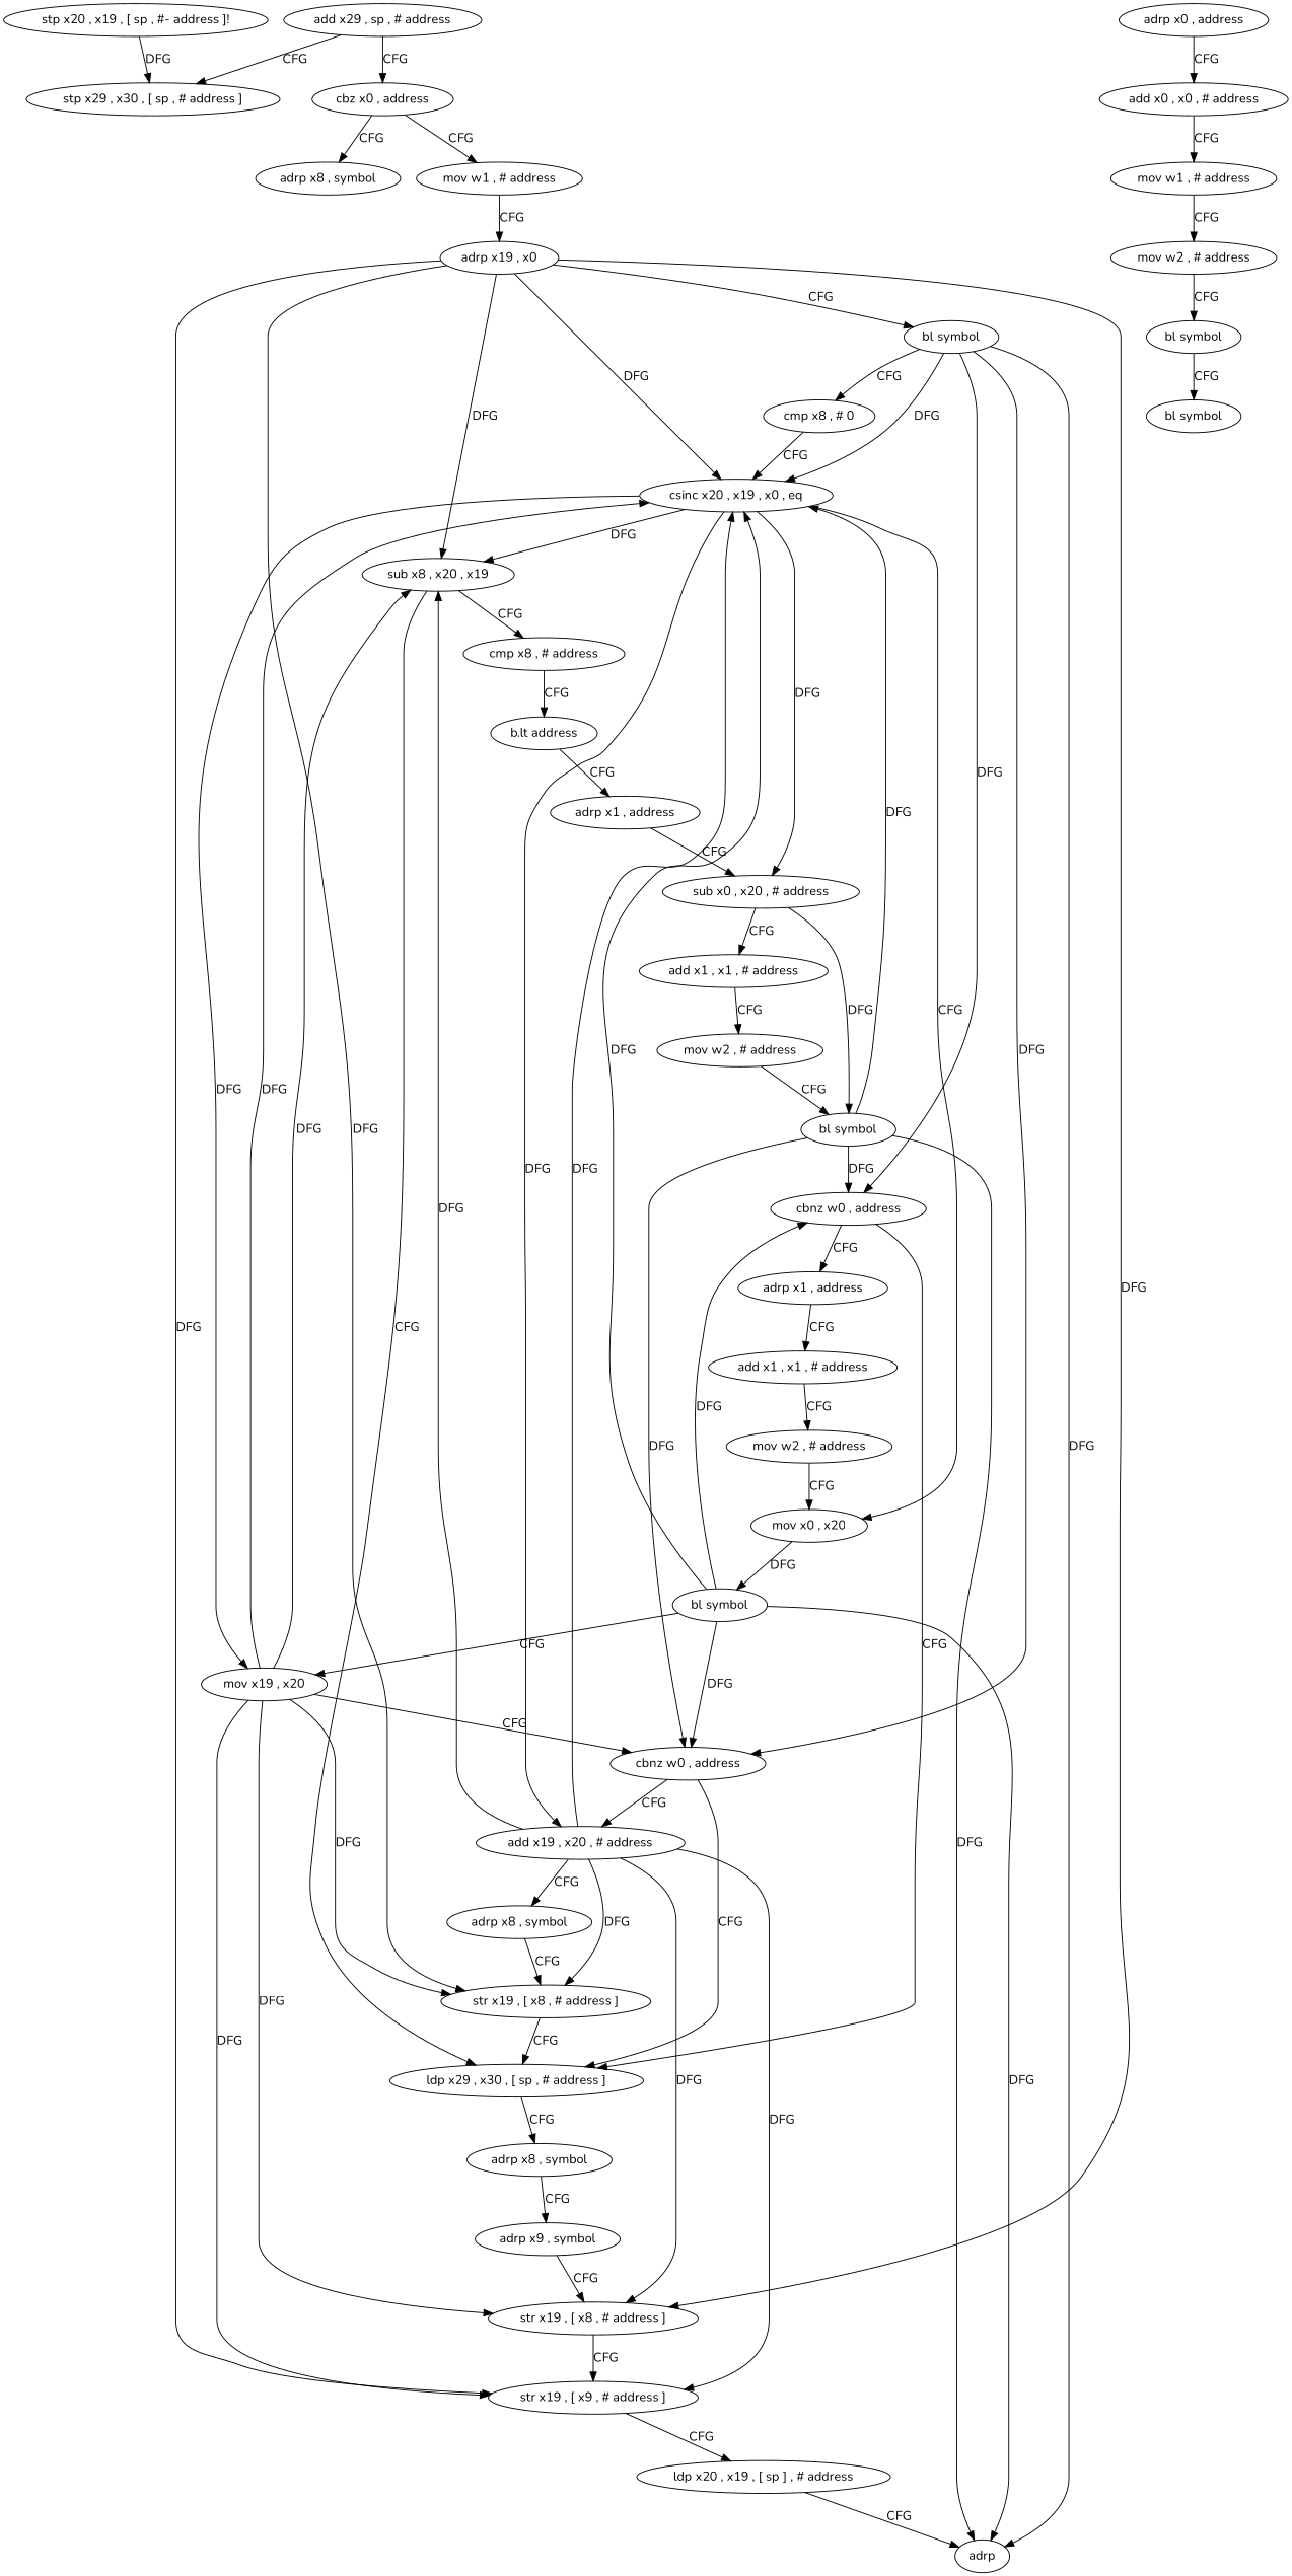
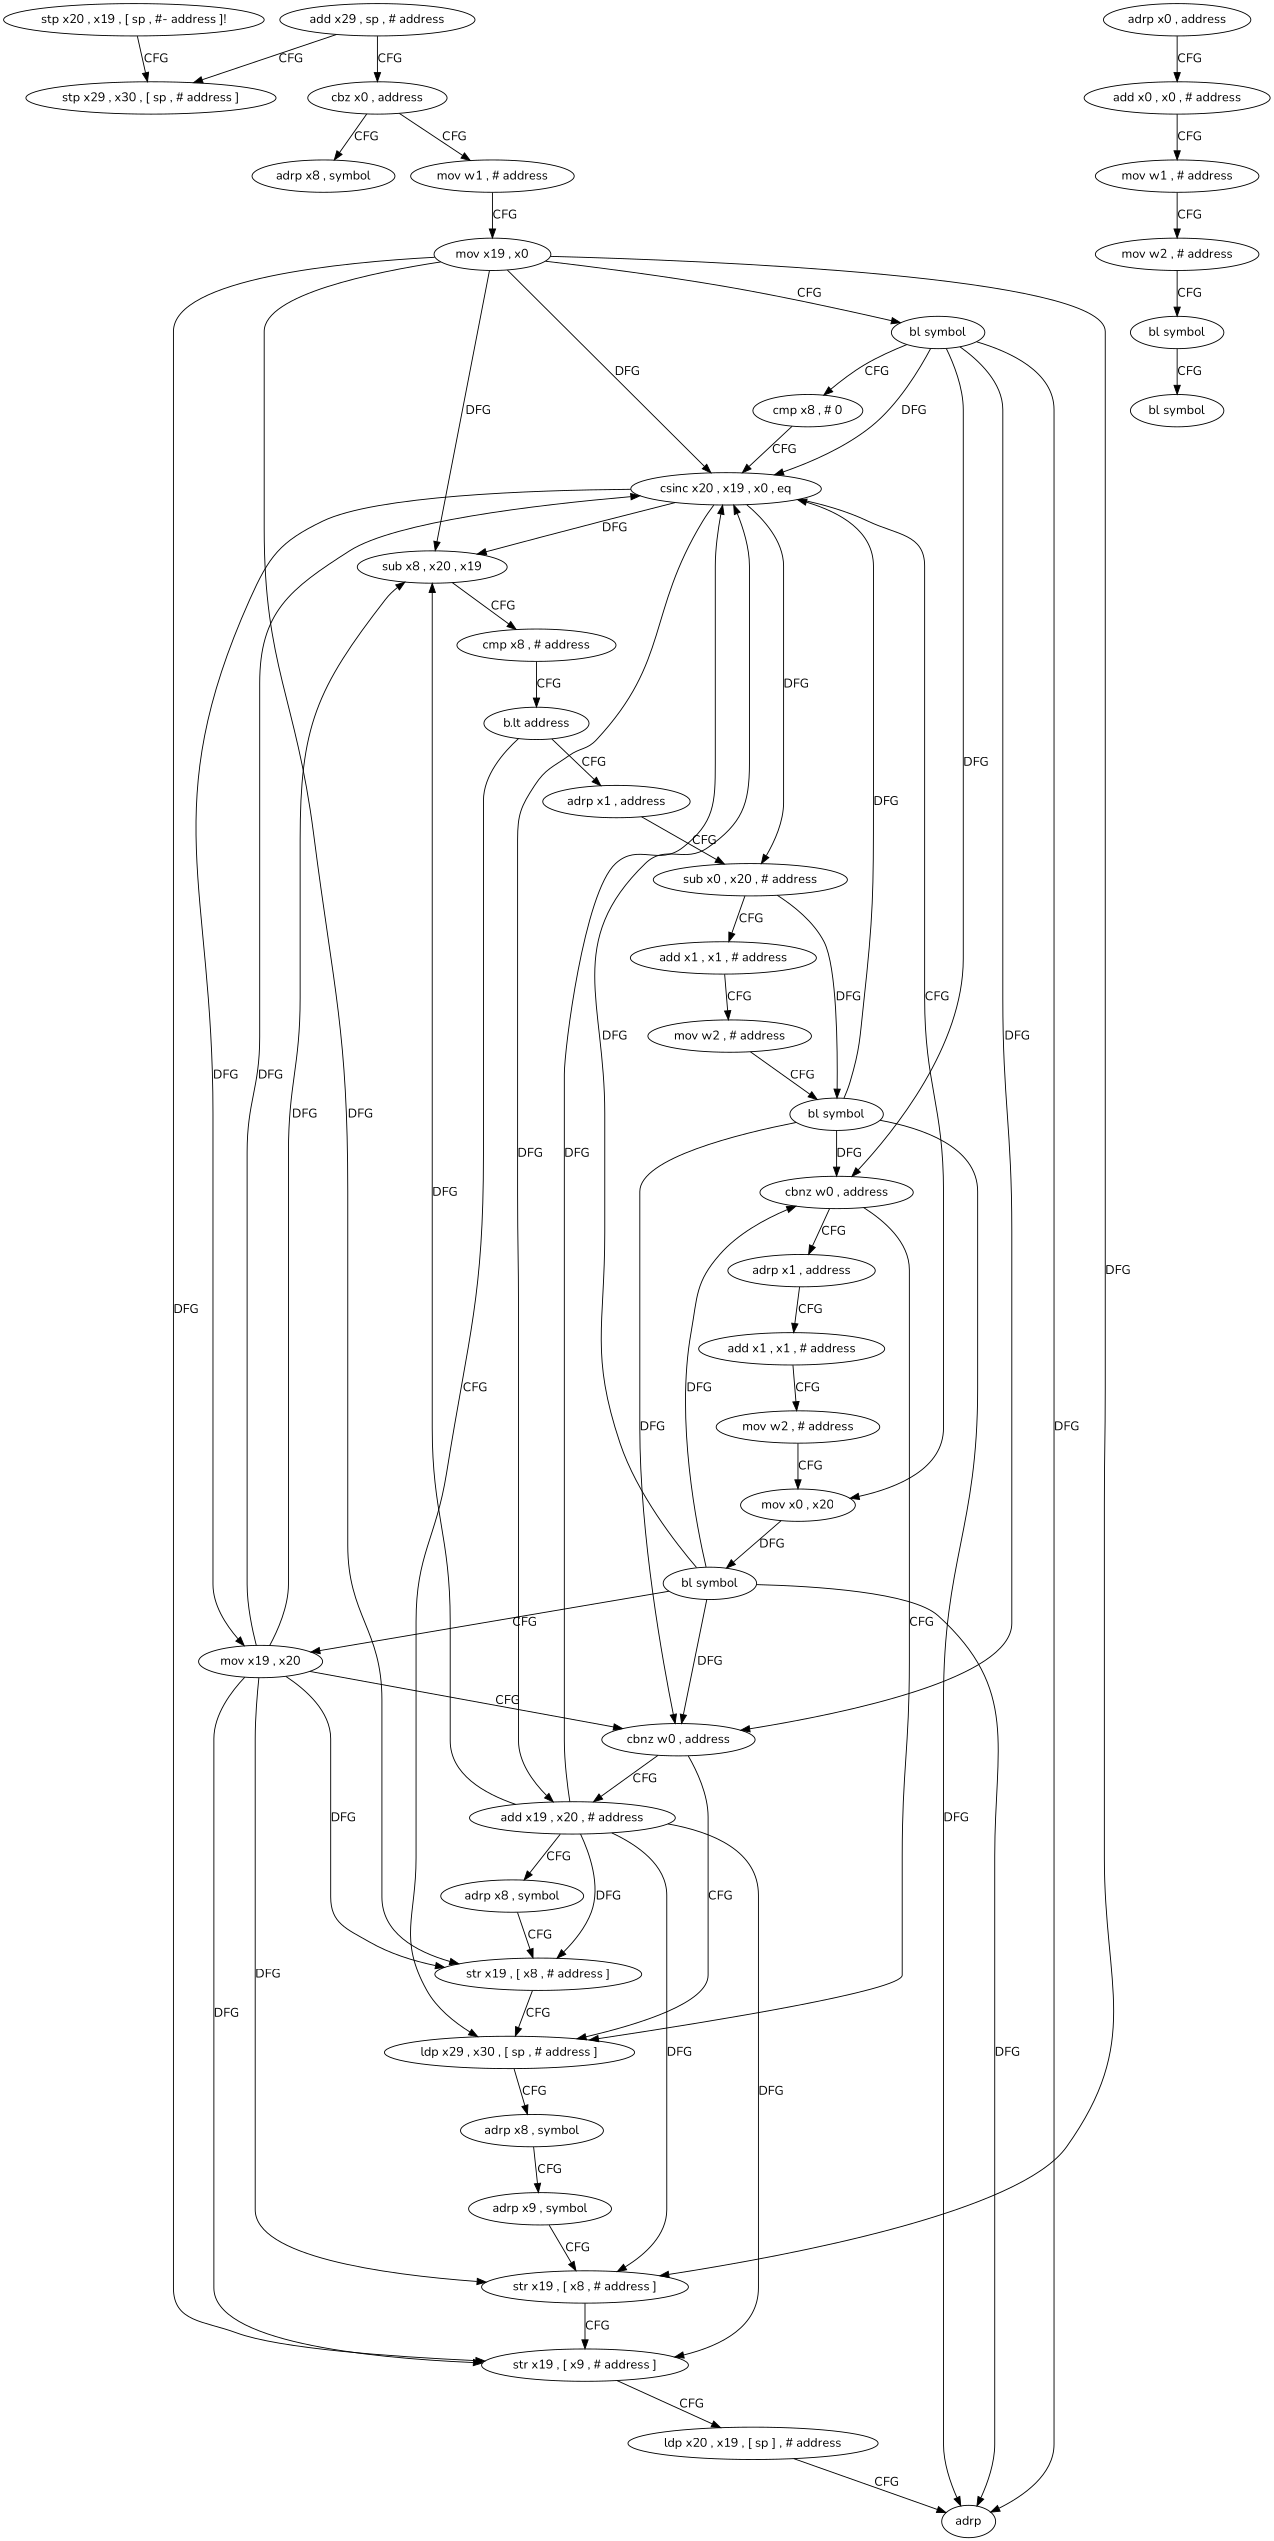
  digraph {
    fontname=Nunito
    node [fontname=Nunito]
    edge [fontname=Nunito]
    n1 [label="stp x20 , x19 , [ sp , #- address ]!"]
    n2 [label="stp x29 , x30 , [ sp , # address ]"]
    n3 [label="add x29 , sp , # address"]
    n4 [label="cbz x0 , address"]
    n5 [label="adrp x8 , symbol"]
    n6 [label="mov w1 , # address"]
-   n7 [label="adrp x19 , x0"]
+   n7 [label="mov x19 , x0"]
    n8 [label="bl symbol"]
    n9 [label="csinc x20 , x19 , x0 , eq"]
    n10 [label="sub x8 , x20 , x19"]
    n11 [label="str x19 , [ x8 , # address ]"]
    n12 [label="str x19 , [ x9 , # address ]"]
    n13 [label="str x19 , [ x8 , # address ]"]
    n14 [label="adrp x0 , address"]
    n15 [label="add x0 , x0 , # address"]
    n16 [label="bl symbol"]
    n17 [label="bl symbol"]
    n18 [label="mov w1 , # address"]
    n19 [label="mov w2 , # address"]
    n20 [label="cmp x8 , # 0"]
    n21 [label=adrp]
    n22 [label="cbnz w0 , address"]
    n23 [label="cbnz w0 , address"]
    n24 [label="sub x0 , x20 , # address"]
    n25 [label="mov x0 , x20"]
    n26 [label="mov x19 , x20"]
    n27 [label="add x19 , x20 , # address"]
    n28 [label="cmp x8 , # address"]
    n29 [label="ldp x20 , x19 , [ sp ] , # address"]
    n30 [label="ldp x29 , x30 , [ sp , # address ]"]
    n31 [label="adrp x1 , address"]
    n32 [label="add x1 , x1 , # address"]
    n33 [label="bl symbol"]
    n34 [label="bl symbol"]
    n35 [label="adrp x8 , symbol"]
    n36 [label="b.lt address"]
    n37 [label="adrp x1 , address"]
    n38 [label="adrp x8 , symbol"]
    n39 [label="adrp x9 , symbol"]
    n40 [label="mov w2 , # address"]
    n41 [label="add x1 , x1 , # address"]
    n42 [label="mov w2 , # address"]
-   n1 -> n2 [label=DFG]
+   n1 -> n2 [label=CFG]
    n3 -> n2 [label=CFG]
    n3 -> n4 [label=CFG]
    n4 -> n5 [label=CFG]
    n4 -> n6 [label=CFG]
    n6 -> n7 [label=CFG]
    n7 -> n8 [label=CFG]
    n7 -> n9 [label=DFG]
    n7 -> n10 [label=DFG]
    n7 -> n11 [label=DFG]
    n7 -> n12 [label=DFG]
    n7 -> n13 [label=DFG]
    n8 -> n9 [label=DFG]
    n8 -> n20 [label=CFG]
    n8 -> n21 [label=DFG]
    n8 -> n22 [label=DFG]
    n8 -> n23 [label=DFG]
    n9 -> n10 [label=DFG]
    n9 -> n24 [label=DFG]
    n9 -> n25 [label=CFG]
    n9 -> n26 [label=DFG]
    n9 -> n27 [label=DFG]
    n10 -> n28 [label=CFG]
    n11 -> n12 [label=CFG]
    n12 -> n29 [label=CFG]
    n13 -> n30 [label=CFG]
    n14 -> n15 [label=CFG]
    n15 -> n18 [label=CFG]
    n16 -> n17 [label=CFG]
    n18 -> n19 [label=CFG]
    n19 -> n16 [label=CFG]
    n20 -> n9 [label=CFG]
    n22 -> n30 [label=CFG]
    n22 -> n31 [label=CFG]
    n23 -> n27 [label=CFG]
    n23 -> n30 [label=CFG]
    n24 -> n32 [label=CFG]
    n24 -> n33 [label=DFG]
    n25 -> n34 [label=DFG]
    n26 -> n9 [label=DFG]
    n26 -> n10 [label=DFG]
    n26 -> n11 [label=DFG]
    n26 -> n12 [label=DFG]
    n26 -> n13 [label=DFG]
    n26 -> n23 [label=CFG]
    n27 -> n9 [label=DFG]
    n27 -> n10 [label=DFG]
    n27 -> n11 [label=DFG]
    n27 -> n12 [label=DFG]
    n27 -> n13 [label=DFG]
    n27 -> n35 [label=CFG]
    n28 -> n36 [label=CFG]
    n29 -> n21 [label=CFG]
    n30 -> n38 [label=CFG]
    n31 -> n41 [label=CFG]
    n32 -> n40 [label=CFG]
    n33 -> n9 [label=DFG]
    n33 -> n21 [label=DFG]
    n33 -> n22 [label=DFG]
    n33 -> n23 [label=DFG]
    n34 -> n9 [label=DFG]
    n34 -> n21 [label=DFG]
    n34 -> n22 [label=DFG]
    n34 -> n23 [label=DFG]
    n34 -> n26 [label=CFG]
    n35 -> n13 [label=CFG]
-   n10 -> n30 [label=CFG]
+   n36 -> n30 [label=CFG]
    n36 -> n37 [label=CFG]
    n37 -> n24 [label=CFG]
    n38 -> n39 [label=CFG]
    n39 -> n11 [label=CFG]
    n40 -> n33 [label=CFG]
    n41 -> n42 [label=CFG]
    n42 -> n25 [label=CFG]
  }
